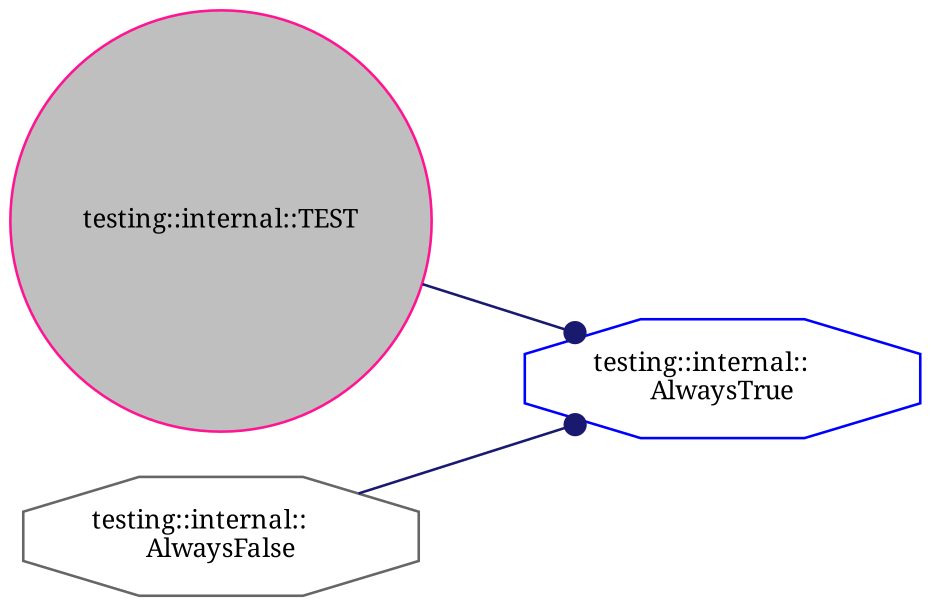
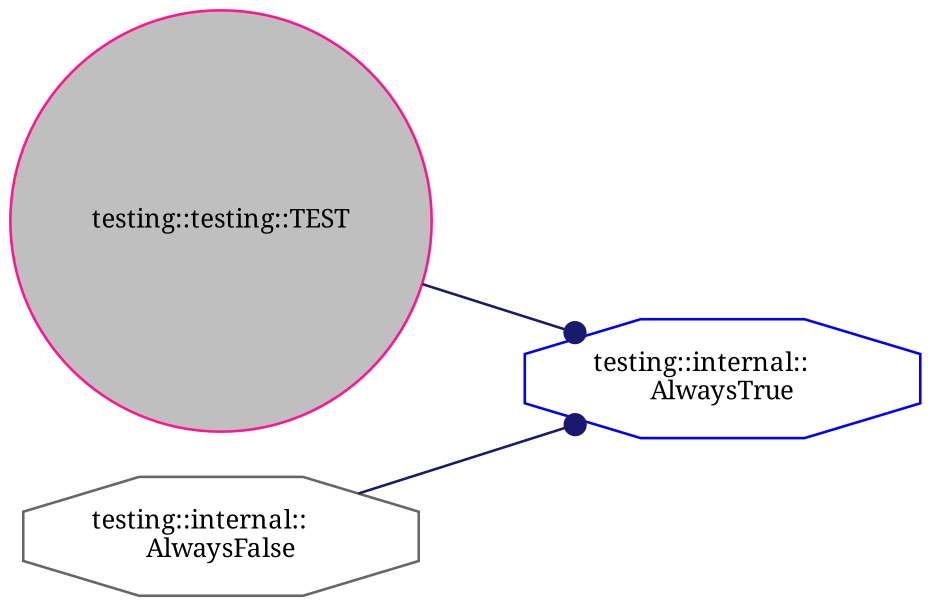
  digraph {
    fontname="Noto Serif"
    rankdir=LR
    node [fillcolor=white fontname="Noto Serif" fontsize=10 shape=octagon style=filled]
    edge [arrowhead=dot color=midnightblue fontname="Noto Serif" fontsize=10 labelfontname=Helvetica labelfontsize=10 style=solid]
-   n1 [color=deeppink fillcolor=grey75 fontcolor=black height=0.2 label="testing::internal::TEST" shape=circle width=0.4]
+   n1 [color=deeppink fillcolor=grey75 fontcolor=black height=0.2 label="testing::testing::TEST" shape=circle width=0.4]
    n2 [color=blue height=0.2 label="testing::internal::\lAlwaysTrue" width=0.4]
    n3 [color=gray40 height=0.2 label="testing::internal::\lAlwaysFalse" width=0.4]
    n1 -> n2
    n3 -> n2
  }
